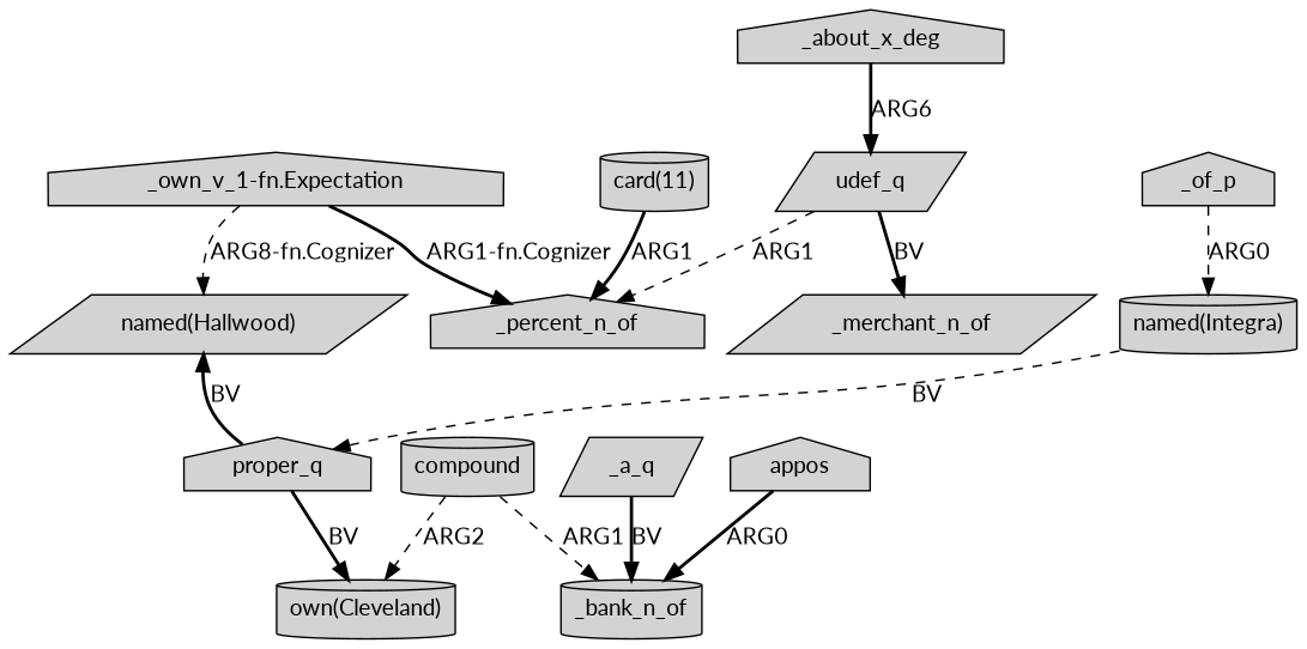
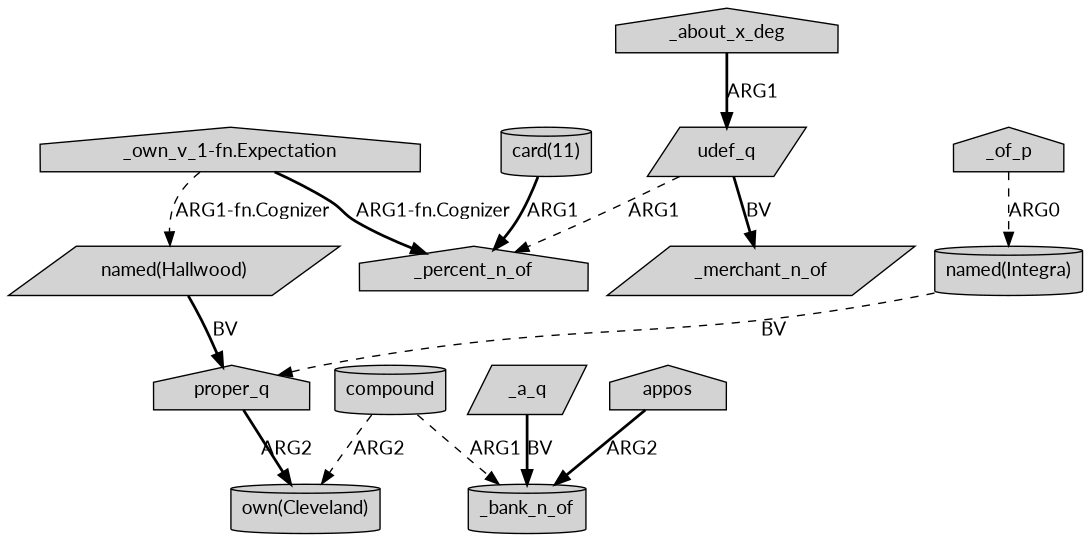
  digraph {
    fontname=Lato
    node [fontname=Lato shape=house style=filled]
    edge [fontname=Lato style=bold]
    "_own_v_1-fn.Expectation"
    _percent_n_of
    "named(Hallwood)" [shape=parallelogram]
    proper_q
    n5 [label="own(Cleveland)" shape=cylinder]
    "named(Integra)" [shape=cylinder]
    _bank_n_of [shape=cylinder]
    appos
    udef_q [shape=parallelogram]
    _merchant_n_of [shape=parallelogram]
    compound [shape=cylinder]
    _a_q [shape=parallelogram]
    _about_x_deg
    _of_p
    "card(11)" [shape=cylinder]
    "_own_v_1-fn.Expectation" -> _percent_n_of [label="ARG1-fn.Cognizer"]
-   "_own_v_1-fn.Expectation" -> "named(Hallwood)" [label="ARG8-fn.Cognizer" style=dashed]
-   proper_q -> "named(Hallwood)" [label=BV]
-   proper_q -> n5 [label=BV]
+   "_own_v_1-fn.Expectation" -> "named(Hallwood)" [label="ARG1-fn.Cognizer" style=dashed]
+   "named(Hallwood)" -> proper_q [label=BV]
+   proper_q -> n5 [label=ARG2]
    "named(Integra)" -> proper_q [label=BV style=dashed]
-   appos -> _bank_n_of [label=ARG0]
+   appos -> _bank_n_of [label=ARG2]
    udef_q -> _percent_n_of [label=ARG1 style=dashed]
    udef_q -> _merchant_n_of [label=BV]
    compound -> n5 [label=ARG2 style=dashed]
    compound -> _bank_n_of [label=ARG1 style=dashed]
    _a_q -> _bank_n_of [label=BV]
-   _about_x_deg -> udef_q [label=ARG6]
+   _about_x_deg -> udef_q [label=ARG1]
    _of_p -> "named(Integra)" [label=ARG0 style=dashed]
    "card(11)" -> _percent_n_of [label=ARG1]
  }
